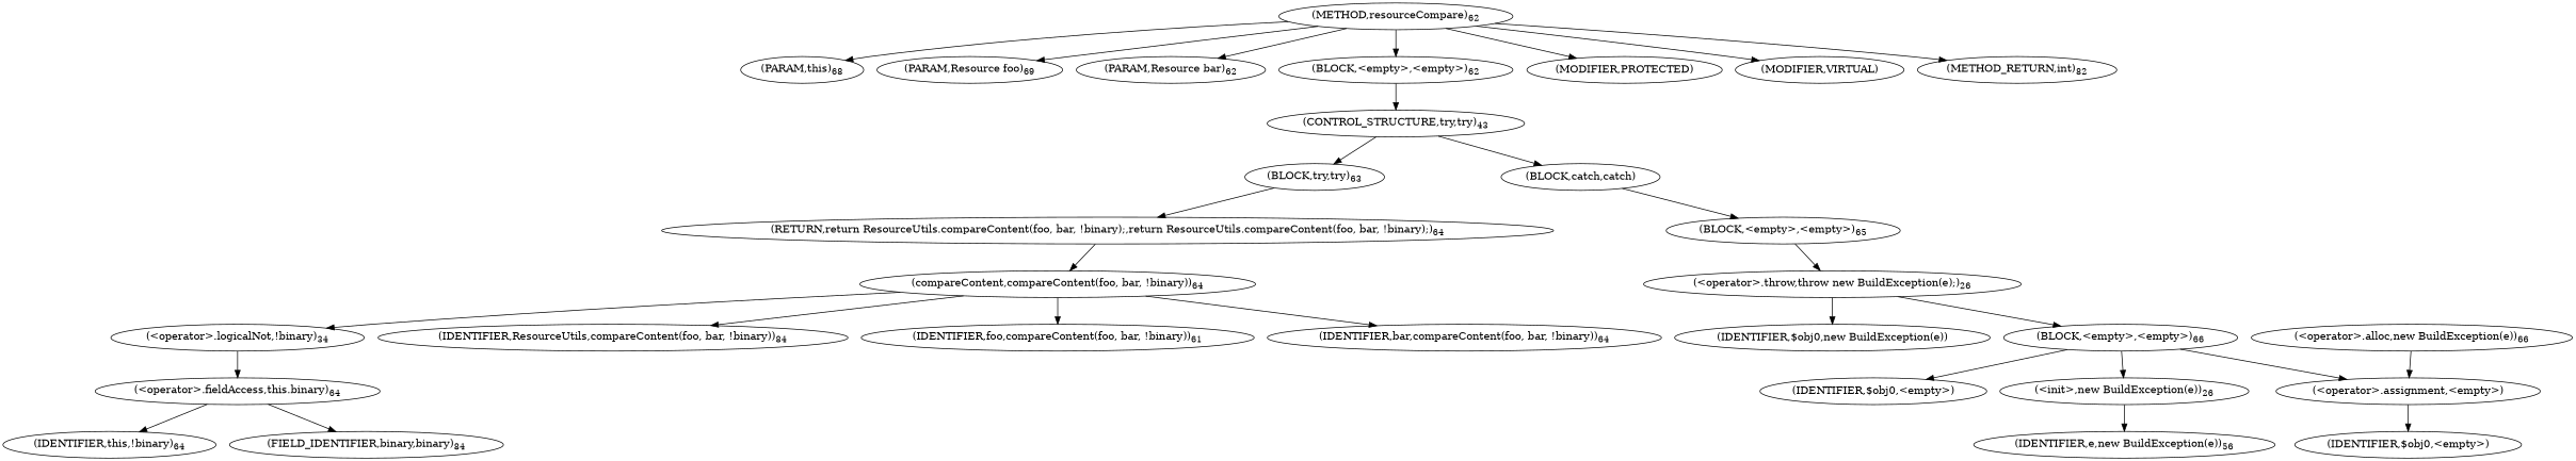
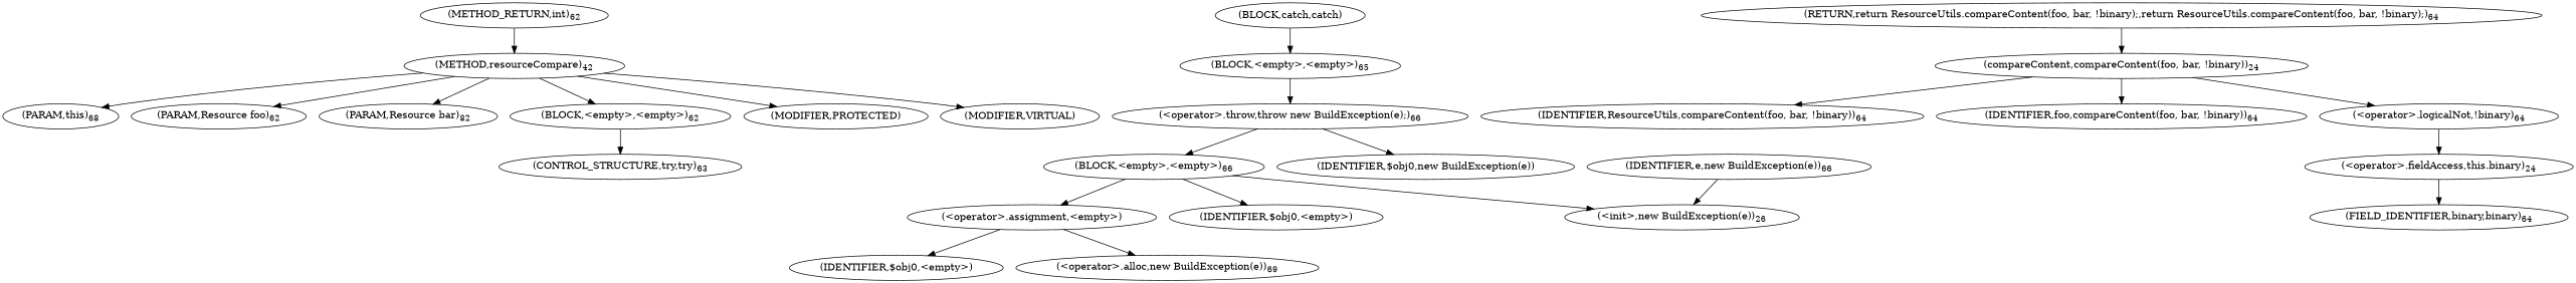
  digraph {
-   n1 [label=<(METHOD,resourceCompare)<SUB>62</SUB>>]
+   n1 [label=<(METHOD,resourceCompare)<SUB>42</SUB>>]
    n2 [label=<(PARAM,this)<SUB>68</SUB>>]
-   n3 [label=<(PARAM,Resource foo)<SUB>69</SUB>>]
-   n4 [label=<(PARAM,Resource bar)<SUB>62</SUB>>]
+   n3 [label=<(PARAM,Resource foo)<SUB>62</SUB>>]
+   n4 [label=<(PARAM,Resource bar)<SUB>82</SUB>>]
    n5 [label=<(BLOCK,&lt;empty&gt;,&lt;empty&gt;)<SUB>62</SUB>>]
    n6 [label=<(MODIFIER,PROTECTED)>]
    n7 [label=<(MODIFIER,VIRTUAL)>]
-   n8 [label=<(METHOD_RETURN,int)<SUB>82</SUB>>]
-   n9 [label=<(CONTROL_STRUCTURE,try,try)<SUB>43</SUB>>]
-   n10 [label=<(BLOCK,try,try)<SUB>63</SUB>>]
+   n8 [label=<(METHOD_RETURN,int)<SUB>62</SUB>>]
+   n9 [label=<(CONTROL_STRUCTURE,try,try)<SUB>63</SUB>>]
    n11 [label=<(BLOCK,catch,catch)>]
    n12 [label=<(RETURN,return ResourceUtils.compareContent(foo, bar, !binary);,return ResourceUtils.compareContent(foo, bar, !binary);)<SUB>64</SUB>>]
    n13 [label=<(BLOCK,&lt;empty&gt;,&lt;empty&gt;)<SUB>65</SUB>>]
-   n14 [label=<(compareContent,compareContent(foo, bar, !binary))<SUB>64</SUB>>]
-   n15 [label=<(IDENTIFIER,ResourceUtils,compareContent(foo, bar, !binary))<SUB>84</SUB>>]
-   n16 [label=<(IDENTIFIER,foo,compareContent(foo, bar, !binary))<SUB>61</SUB>>]
-   n17 [label=<(IDENTIFIER,bar,compareContent(foo, bar, !binary))<SUB>64</SUB>>]
-   n18 [label=<(&lt;operator&gt;.logicalNot,!binary)<SUB>34</SUB>>]
-   n19 [label=<(&lt;operator&gt;.fieldAccess,this.binary)<SUB>64</SUB>>]
-   n20 [label=<(IDENTIFIER,this,!binary)<SUB>64</SUB>>]
-   n21 [label=<(FIELD_IDENTIFIER,binary,binary)<SUB>84</SUB>>]
-   n22 [label=<(&lt;operator&gt;.throw,throw new BuildException(e);)<SUB>26</SUB>>]
+   n14 [label=<(compareContent,compareContent(foo, bar, !binary))<SUB>24</SUB>>]
+   n15 [label=<(IDENTIFIER,ResourceUtils,compareContent(foo, bar, !binary))<SUB>64</SUB>>]
+   n16 [label=<(IDENTIFIER,foo,compareContent(foo, bar, !binary))<SUB>64</SUB>>]
+   n18 [label=<(&lt;operator&gt;.logicalNot,!binary)<SUB>64</SUB>>]
+   n19 [label=<(&lt;operator&gt;.fieldAccess,this.binary)<SUB>24</SUB>>]
+   n21 [label=<(FIELD_IDENTIFIER,binary,binary)<SUB>64</SUB>>]
+   n22 [label=<(&lt;operator&gt;.throw,throw new BuildException(e);)<SUB>66</SUB>>]
    n23 [label=<(BLOCK,&lt;empty&gt;,&lt;empty&gt;)<SUB>66</SUB>>]
    n24 [label=<(IDENTIFIER,$obj0,new BuildException(e))>]
    n25 [label=<(&lt;operator&gt;.assignment,&lt;empty&gt;)>]
    n26 [label=<(&lt;init&gt;,new BuildException(e))<SUB>26</SUB>>]
    n27 [label=<(IDENTIFIER,$obj0,&lt;empty&gt;)>]
    n28 [label=<(IDENTIFIER,$obj0,&lt;empty&gt;)>]
-   n29 [label=<(&lt;operator&gt;.alloc,new BuildException(e))<SUB>66</SUB>>]
-   n30 [label=<(IDENTIFIER,e,new BuildException(e))<SUB>56</SUB>>]
+   n29 [label=<(&lt;operator&gt;.alloc,new BuildException(e))<SUB>69</SUB>>]
+   n30 [label=<(IDENTIFIER,e,new BuildException(e))<SUB>66</SUB>>]
    n1 -> n2
    n1 -> n3
    n1 -> n4
    n1 -> n5
    n1 -> n6
    n1 -> n7
-   n1 -> n8
+   n8 -> n1
    n5 -> n9
-   n9 -> n10
-   n9 -> n11
-   n10 -> n12
    n11 -> n13
    n12 -> n14
    n13 -> n22
    n14 -> n15
    n14 -> n16
-   n14 -> n17
    n14 -> n18
    n18 -> n19
-   n19 -> n20
    n19 -> n21
    n22 -> n23
    n22 -> n24
    n23 -> n25
    n23 -> n26
    n23 -> n27
    n25 -> n28
-   n29 -> n25
-   n26 -> n30
+   n25 -> n29
+   n30 -> n26
  }
